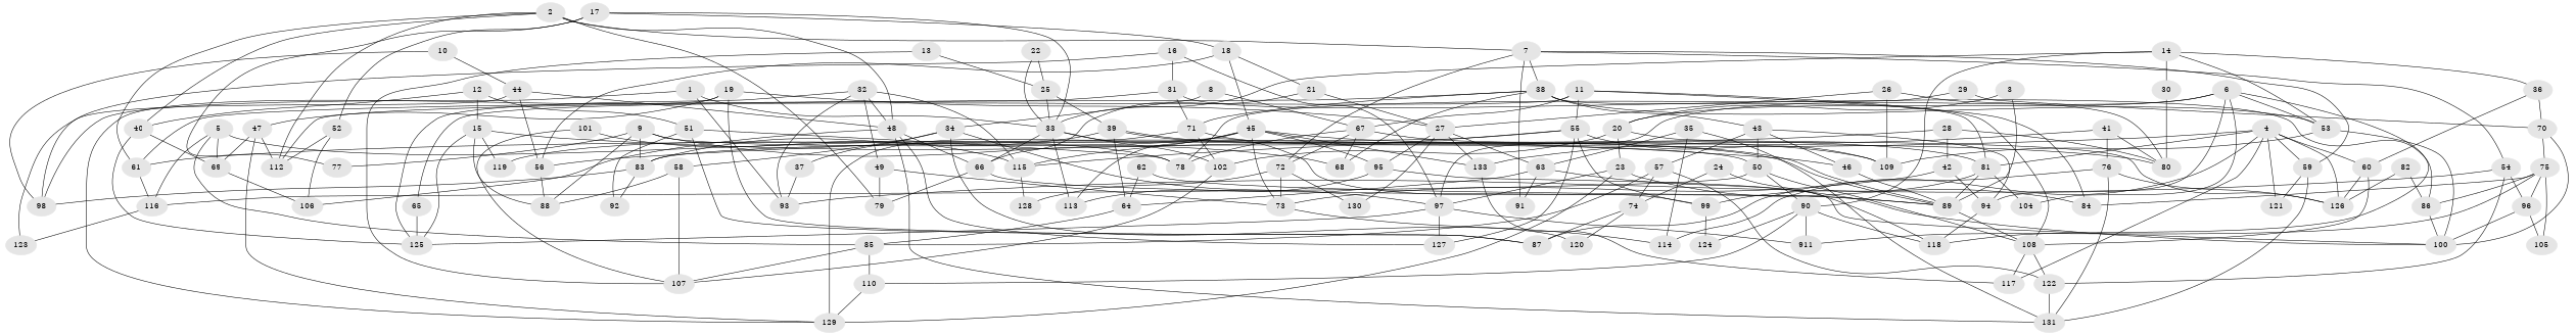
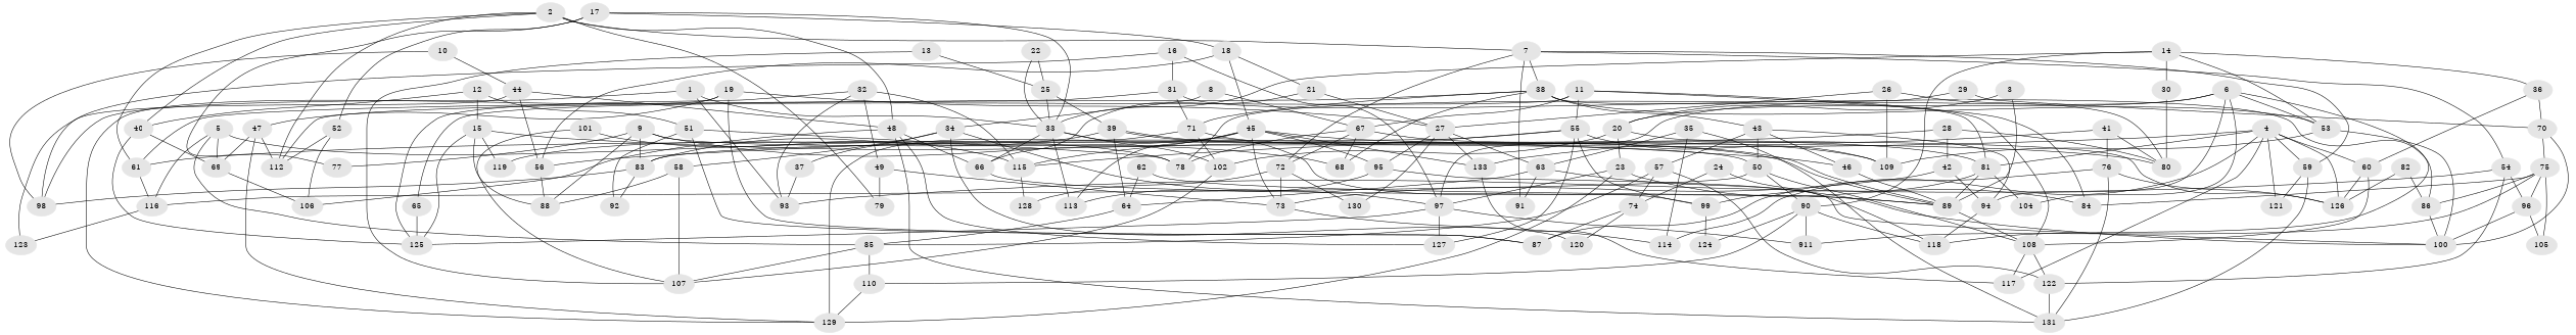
  graph {
    node [color=gray90 style=filled]
    1
    33
    93
    98
    102
    66
    99
    113
    2
    7
    40
    48
    61
    79
    112
    59
    38
    54
    72
    91
    69
    125
    131
    106
    127
    116
    3
    20
    89
    126
    23
    108
    4
    56
    60
    81
    114
    117
    121
    88
    104
    5
    78
    85
    107
    110
    123
    6
    53
    94
    97
    118
    109
    100
    n55 [label=911]
    68
    71
    43
    96
    122
    130
    73
    128
    8
    34
    67
    37
    58
    120
    9
    50
    77
    83
    90
    92
    10
    44
    11
    55
    65
    84
    115
    12
    15
    51
    46
    119
    87
    13
    25
    39
    14
    30
    36
    80
    124
    16
    31
    86
    17
    18
    52
    21
    45
    27
    95
    n107 [label=133]
    19
    47
    129
    26
    70
    63
    22
    24
    74
    64
    28
    42
    29
    75
    32
    49
    35
    57
    41
    76
    105
    62
    82
    101
    1 -- 33
    1 -- 93
    1 -- 98
    33 -- 102
    33 -- 66
    33 -- 99
    33 -- 113
    102 -- 107
-   66 -- 79
    66 -- 89
    99 -- 124
    2 -- 7
    2 -- 40
    2 -- 48
    2 -- 61
    2 -- 79
    2 -- 112
    7 -- 59
    7 -- 38
    7 -- 54
    7 -- 72
    7 -- 91
    40 -- 69
    40 -- 125
    48 -- 66
    48 -- 131
    48 -- 106
    48 -- 127
    61 -- 116
    59 -- 131
    59 -- 121
    38 -- 61
    38 -- 81
    38 -- 53
    38 -- 68
    38 -- 71
    38 -- 43
    54 -- 93
    54 -- 96
    54 -- 122
    72 -- 130
    72 -- 73
    72 -- 128
    69 -- 106
    116 -- 123
    3 -- 20
    3 -- 89
    20 -- 102
    20 -- 126
    20 -- 23
    89 -- 108
    23 -- 97
    23 -- 84
    23 -- 129
    108 -- 117
    108 -- 122
    4 -- 59
    4 -- 126
    4 -- 56
    4 -- 60
    4 -- 81
    4 -- 114
    4 -- 117
    4 -- 121
    56 -- 88
    60 -- 126
    60 -- 108
    81 -- 99
    81 -- 89
    81 -- 104
    5 -- 69
    5 -- 116
    5 -- 78
    5 -- 85
    85 -- 107
    85 -- 110
    110 -- 129
    6 -- 20
    6 -- 104
    6 -- 53
    6 -- 94
    6 -- 97
    6 -- 118
    53 -- 109
    53 -- 100
    94 -- 118
    97 -- 125
    97 -- 127
    97 -- n55
    71 -- 102
    71 -- 109
    71 -- 129
    43 -- 94
    43 -- 50
    43 -- 46
    43 -- 57
    96 -- 100
    96 -- 105
    122 -- 131
    73 -- 114
    8 -- 34
    8 -- 67
    34 -- 97
    34 -- 37
    34 -- 58
    34 -- 120
    67 -- 72
    67 -- 81
    67 -- 78
    67 -- 68
    37 -- 93
    58 -- 88
    58 -- 107
    9 -- 88
    9 -- 68
    9 -- 50
    9 -- 77
    9 -- 83
    50 -- 116
    50 -- 108
    50 -- 90
    83 -- 98
    83 -- 92
    90 -- 110
    90 -- 118
    90 -- n55
    90 -- 124
    10 -- 98
    10 -- 44
    44 -- 48
    44 -- 56
    44 -- 123
    11 -- 108
    11 -- 67
    11 -- 55
    11 -- 65
    11 -- 84
    55 -- 99
    55 -- 127
    55 -- 109
    55 -- 83
    55 -- 115
    65 -- 125
    115 -- 128
    12 -- 40
    12 -- 15
    12 -- 51
    15 -- 125
    15 -- 88
    15 -- 46
    15 -- 119
    51 -- 78
    51 -- 92
    51 -- 87
    46 -- 89
    13 -- 107
    13 -- 25
    25 -- 33
    25 -- 39
    39 -- 89
    39 -- 89
    39 -- 83
    39 -- 64
    14 -- 33
    14 -- 53
    14 -- 90
    14 -- 30
    14 -- 36
    30 -- 80
    36 -- 60
    36 -- 70
    16 -- 98
    16 -- 97
    16 -- 31
    31 -- 112
    31 -- 71
    31 -- 86
    86 -- 100
    17 -- 33
    17 -- 77
    17 -- 18
    17 -- 52
    18 -- 56
    18 -- 21
    18 -- 45
    52 -- 112
    52 -- 106
    21 -- 66
    21 -- 27
    45 -- 113
    45 -- 73
    45 -- 115
    45 -- 119
    45 -- 80
    45 -- 95
    45 -- n107
    27 -- 130
    27 -- 95
    27 -- n107
    27 -- 63
    95 -- 113
    95 -- 100
    n107 -- 117
    19 -- 87
    19 -- 27
    19 -- 47
    19 -- 129
    47 -- 112
    47 -- 69
    47 -- 129
    26 -- 109
    26 -- 80
    26 -- 27
    70 -- 100
    70 -- 75
    63 -- 91
    63 -- 100
    63 -- 64
    22 -- 33
    22 -- 25
    24 -- 118
    24 -- 74
    74 -- 120
    74 -- 87
    64 -- 85
    28 -- 61
    28 -- 80
    28 -- 42
    42 -- 94
    42 -- 73
    29 -- 78
    29 -- 70
    75 -- n55
    75 -- 96
    75 -- 84
    75 -- 86
    75 -- 105
    32 -- 93
-   32 -- 48
    32 -- 125
    32 -- 115
    32 -- 49
    49 -- 79
    49 -- 73
    35 -- 131
    35 -- 114
    35 -- 63
    57 -- 85
    57 -- 122
    57 -- 74
    41 -- 80
    41 -- n107
    41 -- 76
    76 -- 131
    76 -- 126
    76 -- 87
    62 -- 89
    62 -- 64
    82 -- 126
    82 -- 86
    101 -- 107
    101 -- 115
  }
